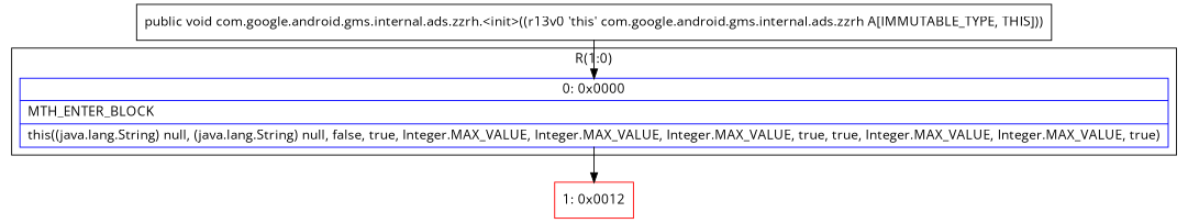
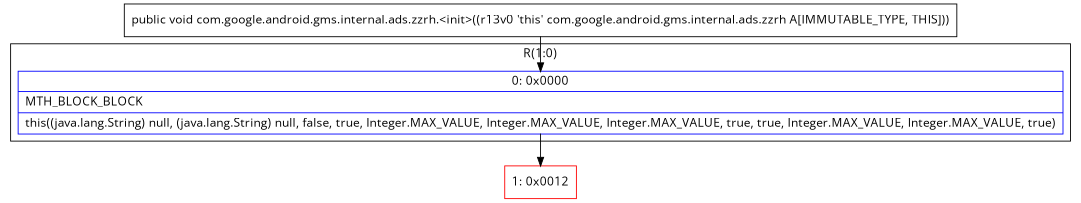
  digraph {
    fontname="Open Sans"
    node [shape=record fontname="Open Sans"]
    edge [fontname="Open Sans"]
-   n1 [color=blue label="{0\:\ 0x0000|MTH_ENTER_BLOCK\l|this((java.lang.String) null, (java.lang.String) null, false, true, Integer.MAX_VALUE, Integer.MAX_VALUE, Integer.MAX_VALUE, true, true, Integer.MAX_VALUE, Integer.MAX_VALUE, true)\l}"]
+   n1 [color=blue label="{0\:\ 0x0000|MTH_BLOCK_BLOCK\l|this((java.lang.String) null, (java.lang.String) null, false, true, Integer.MAX_VALUE, Integer.MAX_VALUE, Integer.MAX_VALUE, true, true, Integer.MAX_VALUE, Integer.MAX_VALUE, true)\l}"]
    n2 [color=red label="{1\:\ 0x0012}"]
    n3 [label="{public void com.google.android.gms.internal.ads.zzrh.\<init\>((r13v0 'this' com.google.android.gms.internal.ads.zzrh A[IMMUTABLE_TYPE, THIS])) }"]
    subgraph cluster_1 {
      label="R(1:0)"
      n1
    }
    n1 -> n2
    n3 -> n1
  }
